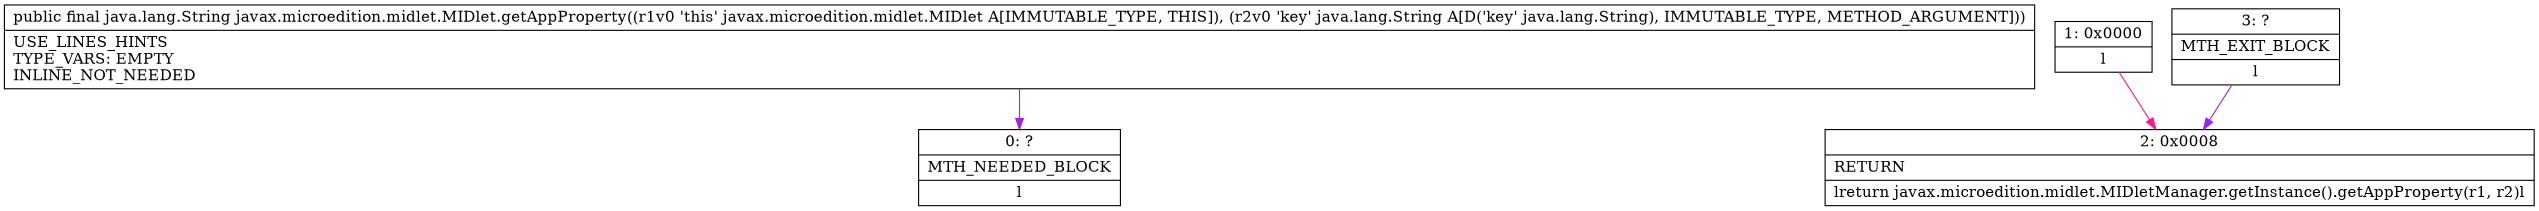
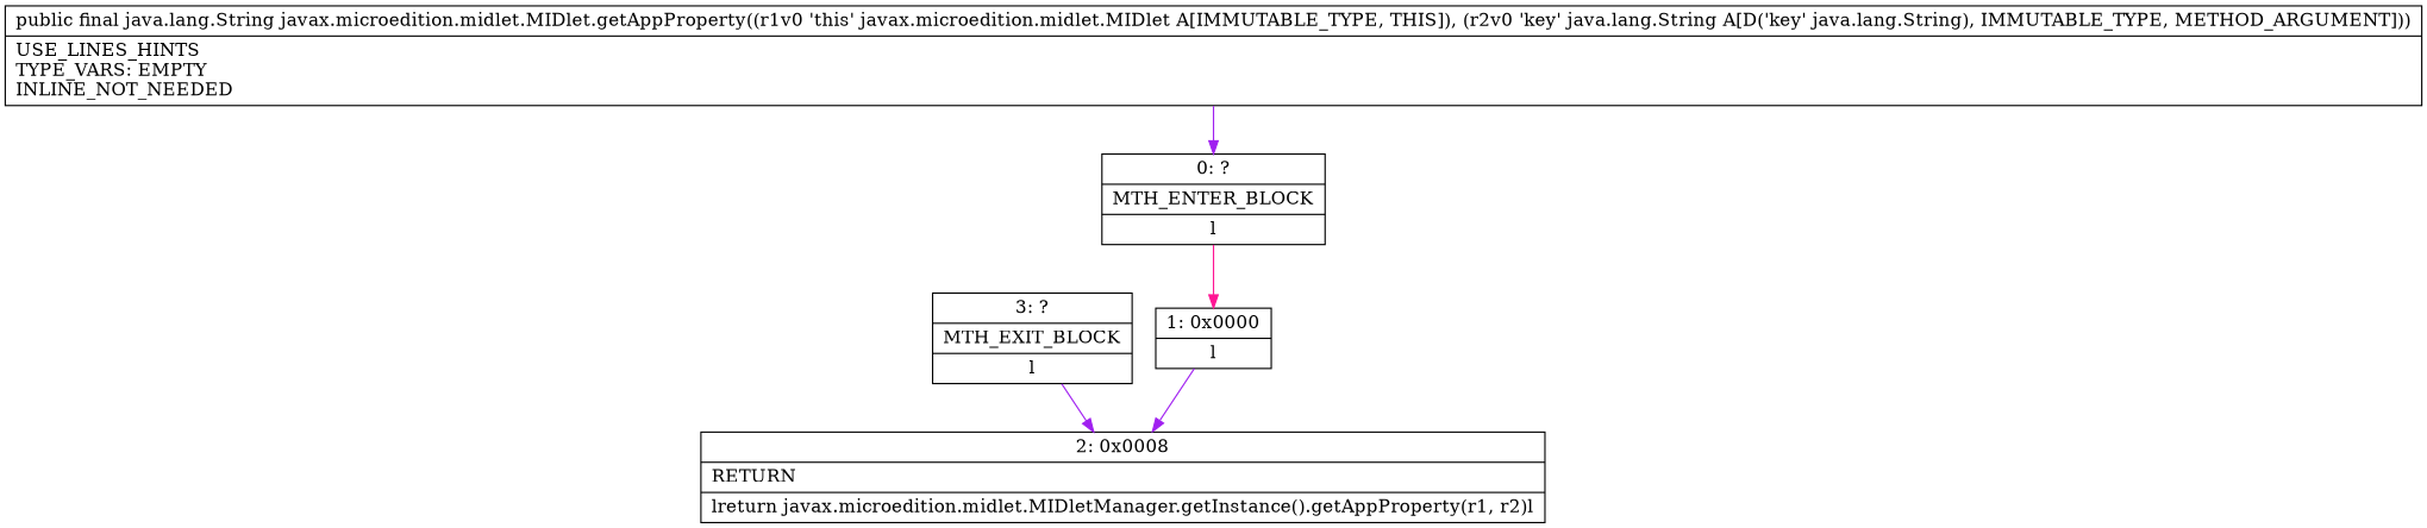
  digraph {
    node [shape=record]
    edge [color=deeppink]
-   n1 [label="{0\:\ ?|MTH_NEEDED_BLOCK\l|l}"]
+   n1 [label="{0\:\ ?|MTH_ENTER_BLOCK\l|l}"]
    n2 [label="{1\:\ 0x0000|l}"]
    n3 [label="{2\:\ 0x0008|RETURN\l|lreturn javax.microedition.midlet.MIDletManager.getInstance().getAppProperty(r1, r2)l}"]
    n4 [label="{3\:\ ?|MTH_EXIT_BLOCK\l|l}"]
    n5 [label="{public final java.lang.String javax.microedition.midlet.MIDlet.getAppProperty((r1v0 'this' javax.microedition.midlet.MIDlet A[IMMUTABLE_TYPE, THIS]), (r2v0 'key' java.lang.String A[D('key' java.lang.String), IMMUTABLE_TYPE, METHOD_ARGUMENT]))  | USE_LINES_HINTS\lTYPE_VARS: EMPTY\lINLINE_NOT_NEEDED\l}"]
-   n2 -> n3
+   n1 -> n2
+   n2 -> n3 [color=purple]
    n4 -> n3 [color=purple]
    n5 -> n1 [color=purple]
  }
